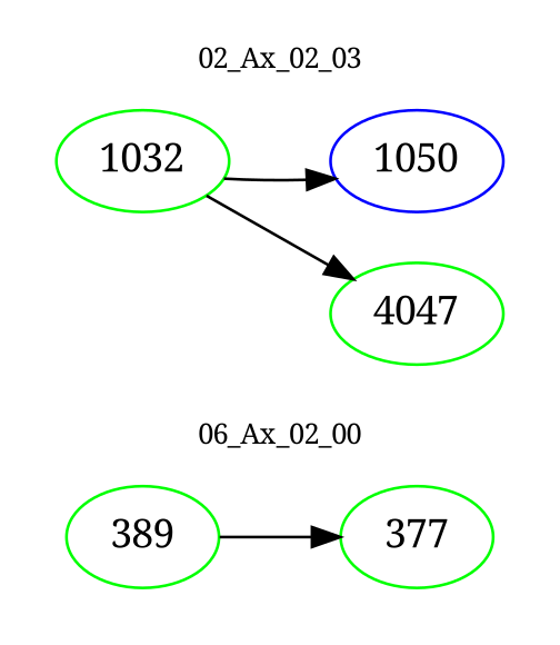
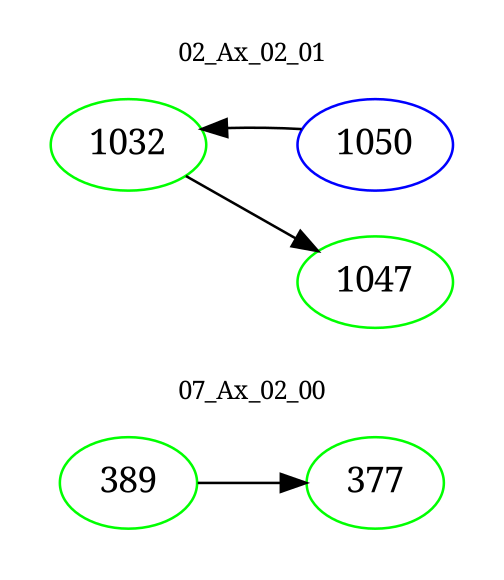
  digraph {
    fontname="Noto Serif"
    rankdir=LR
    node [color=green fontname="Noto Serif"]
    edge [color=black fontname="Noto Serif"]
    n1 [label=389]
    n2 [label=377]
-   n3 [label=4047]
+   n3 [label=1047]
    n4 [label=1032]
    n5 [color=blue label=1050]
    subgraph cluster_1 {
      color=white
      fontsize=10
-     label="06_Ax_02_00"
+     label="07_Ax_02_00"
      n1
      n2
    }
    subgraph cluster_2 {
      color=white
      fontsize=10
-     label="02_Ax_02_03"
+     label="02_Ax_02_01"
      n3
      n4
      n5
    }
    n1 -> n2
    n4 -> n3
-   n4 -> n5
+   n5 -> n4
  }
